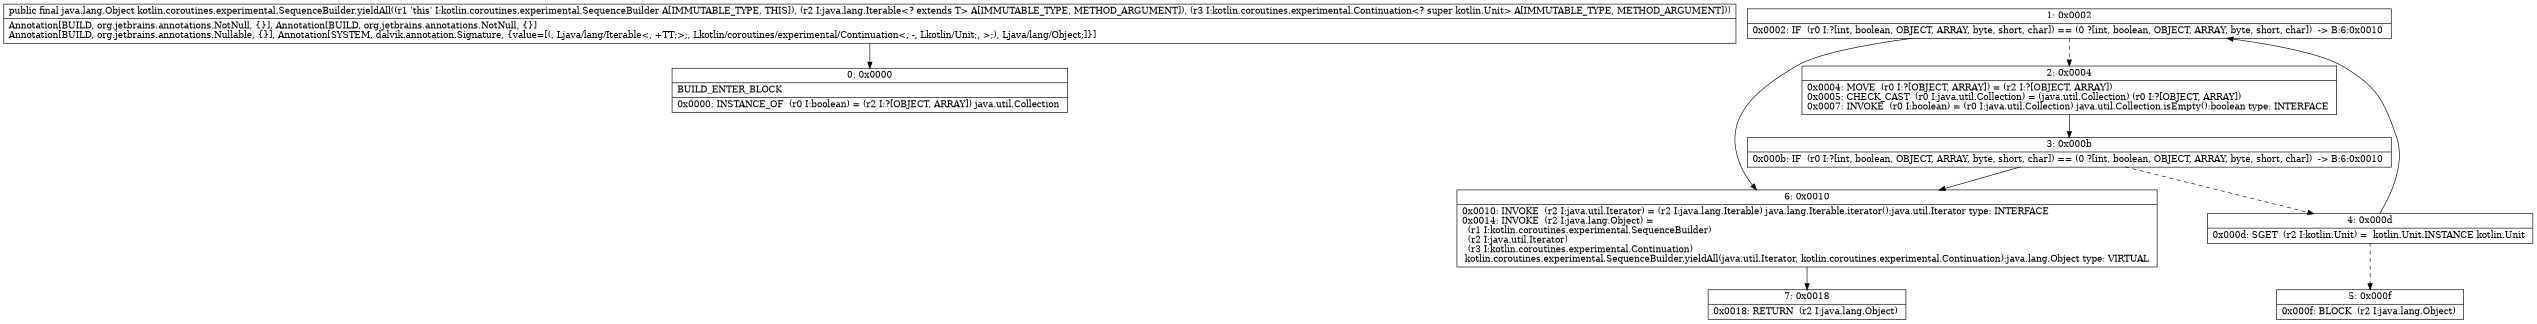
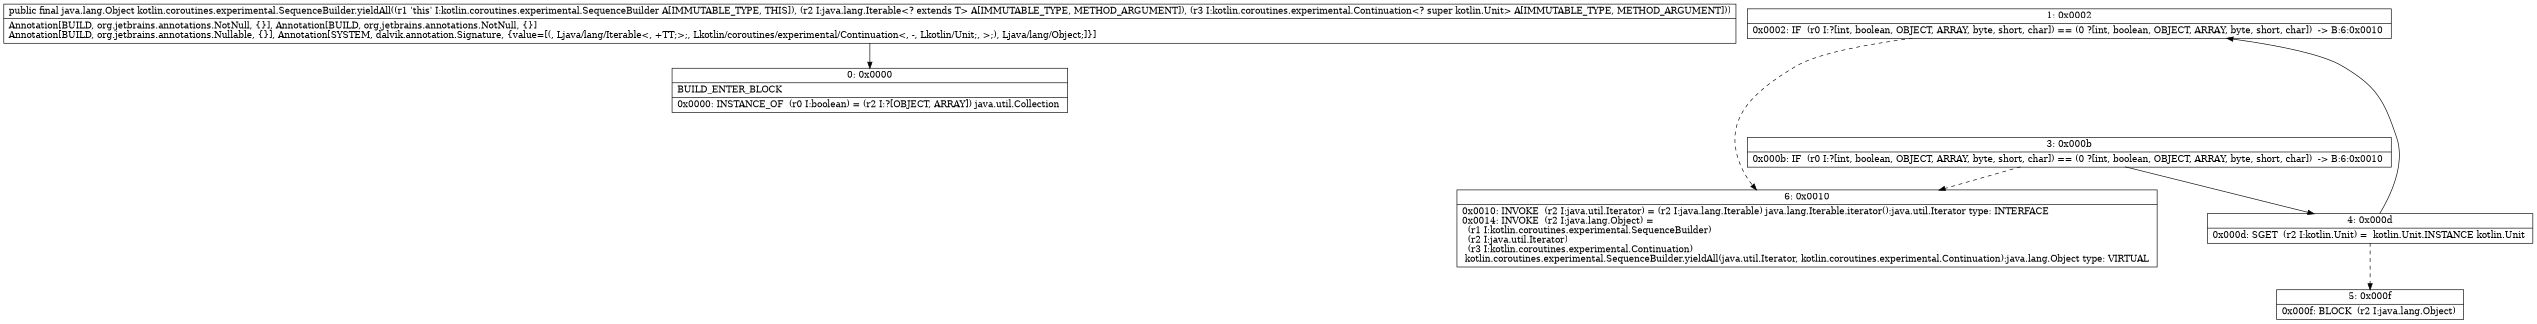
  digraph {
    node [shape=record]
    n1 [label="{0\:\ 0x0000|BUILD_ENTER_BLOCK\l|0x0000: INSTANCE_OF  (r0 I:boolean) = (r2 I:?[OBJECT, ARRAY]) java.util.Collection \l}"]
    n2 [label="{1\:\ 0x0002|0x0002: IF  (r0 I:?[int, boolean, OBJECT, ARRAY, byte, short, char]) == (0 ?[int, boolean, OBJECT, ARRAY, byte, short, char])  \-\> B:6:0x0010 \l}"]
-   n3 [label="{2\:\ 0x0004|0x0004: MOVE  (r0 I:?[OBJECT, ARRAY]) = (r2 I:?[OBJECT, ARRAY]) \l0x0005: CHECK_CAST  (r0 I:java.util.Collection) = (java.util.Collection) (r0 I:?[OBJECT, ARRAY]) \l0x0007: INVOKE  (r0 I:boolean) = (r0 I:java.util.Collection) java.util.Collection.isEmpty():boolean type: INTERFACE \l}"]
    n4 [label="{6\:\ 0x0010|0x0010: INVOKE  (r2 I:java.util.Iterator) = (r2 I:java.lang.Iterable) java.lang.Iterable.iterator():java.util.Iterator type: INTERFACE \l0x0014: INVOKE  (r2 I:java.lang.Object) = \l  (r1 I:kotlin.coroutines.experimental.SequenceBuilder)\l  (r2 I:java.util.Iterator)\l  (r3 I:kotlin.coroutines.experimental.Continuation)\l kotlin.coroutines.experimental.SequenceBuilder.yieldAll(java.util.Iterator, kotlin.coroutines.experimental.Continuation):java.lang.Object type: VIRTUAL \l}"]
    n5 [label="{3\:\ 0x000b|0x000b: IF  (r0 I:?[int, boolean, OBJECT, ARRAY, byte, short, char]) == (0 ?[int, boolean, OBJECT, ARRAY, byte, short, char])  \-\> B:6:0x0010 \l}"]
-   n6 [label="{7\:\ 0x0018|0x0018: RETURN  (r2 I:java.lang.Object) \l}"]
    n7 [label="{4\:\ 0x000d|0x000d: SGET  (r2 I:kotlin.Unit) =  kotlin.Unit.INSTANCE kotlin.Unit \l}"]
    n8 [label="{5\:\ 0x000f|0x000f: BLOCK  (r2 I:java.lang.Object) \l}"]
    n9 [label="{public final java.lang.Object kotlin.coroutines.experimental.SequenceBuilder.yieldAll((r1 'this' I:kotlin.coroutines.experimental.SequenceBuilder A[IMMUTABLE_TYPE, THIS]), (r2 I:java.lang.Iterable\<? extends T\> A[IMMUTABLE_TYPE, METHOD_ARGUMENT]), (r3 I:kotlin.coroutines.experimental.Continuation\<? super kotlin.Unit\> A[IMMUTABLE_TYPE, METHOD_ARGUMENT]))  | Annotation[BUILD, org.jetbrains.annotations.NotNull, \{\}], Annotation[BUILD, org.jetbrains.annotations.NotNull, \{\}]\lAnnotation[BUILD, org.jetbrains.annotations.Nullable, \{\}], Annotation[SYSTEM, dalvik.annotation.Signature, \{value=[(, Ljava\/lang\/Iterable\<, +TT;\>;, Lkotlin\/coroutines\/experimental\/Continuation\<, \-, Lkotlin\/Unit;, \>;), Ljava\/lang\/Object;]\}]\l}"]
-   n2 -> n3 [style=dashed]
-   n2 -> n4
-   n3 -> n5
-   n4 -> n6
-   n5 -> n4
-   n5 -> n7 [style=dashed]
+   n2 -> n4 [style=dashed]
+   n5 -> n4 [style=dashed]
+   n5 -> n7 [style=solid]
    n7 -> n2
    n7 -> n8 [style=dashed]
    n9 -> n1
  }
